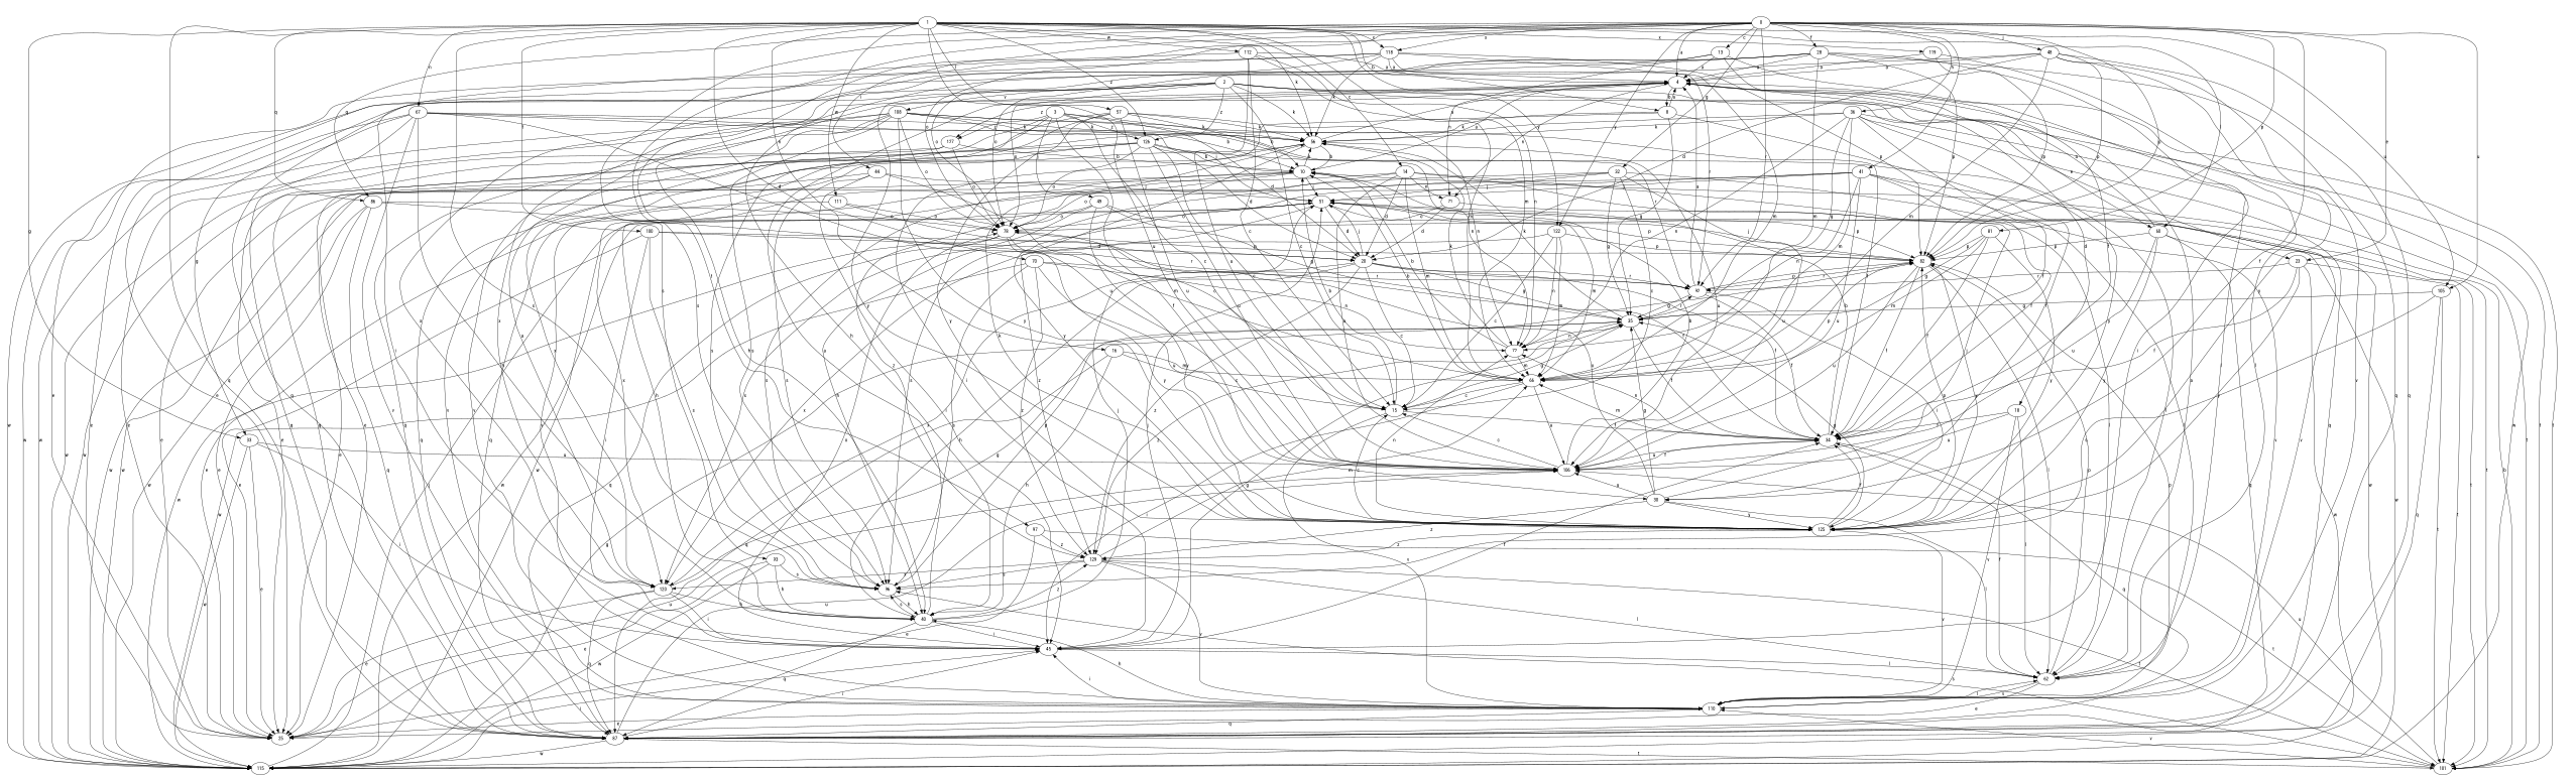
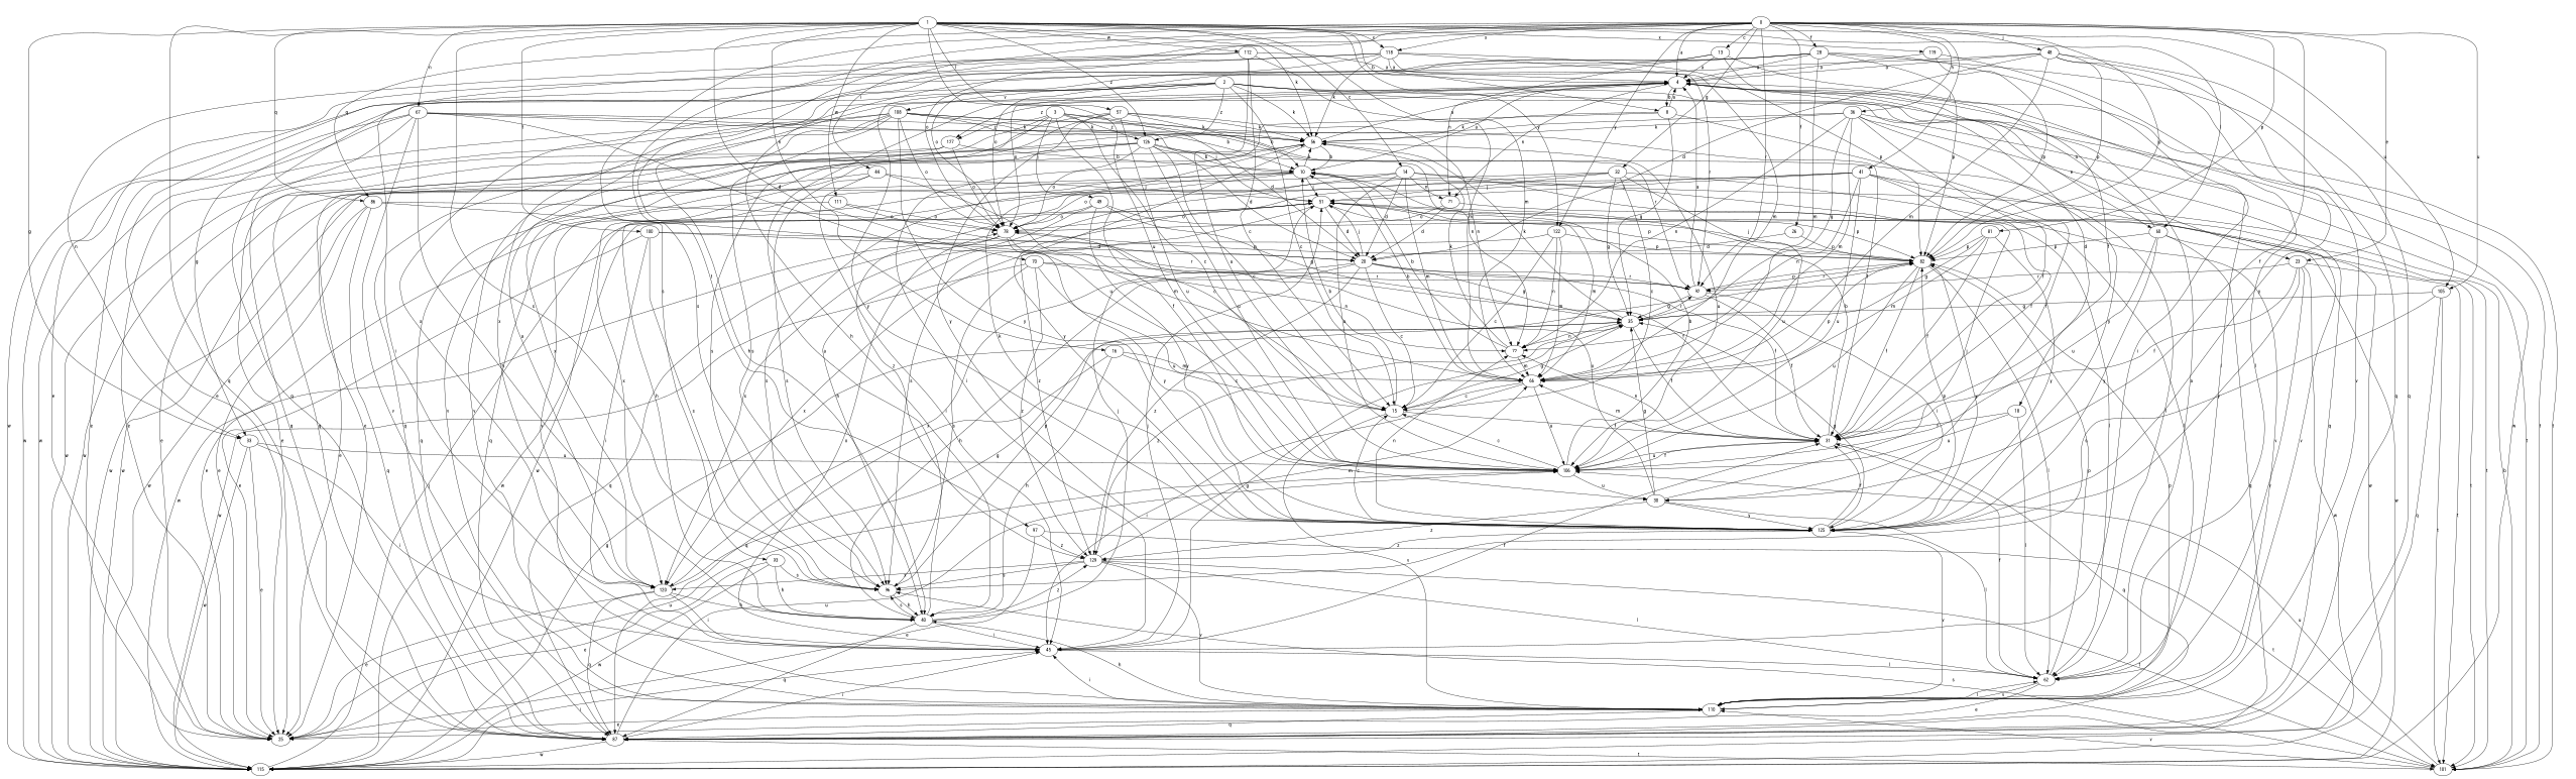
  strict digraph {
    fontname="Roboto Condensed"
    node [fontname="Roboto Condensed"]
    edge [fontname="Roboto Condensed"]
    0
    4
    13
    23
+   26
    28
    30
    32
    36
    41
    44
    48
    78
    81
    82
    86
    92
    93
    96
    97
    105
    118
    122
    8
    60
    115
    101
    127
    40
    71
-   31 [label=34]
+   31
    62
    125
    110
    20
    66
    87
    45
    120
    106
    35
    51
    129
    15
    56
    25
    72
    1
    14
    16
    33
    57
    67
    70
    100
    111
    112
    119
    126
    10
    2
    18
    108
    3
    49
    0 -> 4 [label=a]
    0 -> 13 [label=c]
    0 -> 23 [label=e]
+   0 -> 26 [label=f]
    0 -> 28 [label=f]
    0 -> 30 [label=f]
    0 -> 32 [label=g]
    0 -> 36 [label=h]
    0 -> 41 [label=i]
    0 -> 44 [label=i]
    0 -> 48 [label=j]
    0 -> 78 [label=o]
    0 -> 81 [label=p]
    0 -> 82 [label=p]
    0 -> 86 [label=q]
    0 -> 92 [label=r]
    0 -> 93 [label=s]
    0 -> 96 [label=s]
    0 -> 97 [label=t]
    0 -> 105 [label=u]
    0 -> 118 [label=x]
    0 -> 122 [label=y]
    4 -> 8 [label=b]
    4 -> 60 [label=l]
    4 -> 115 [label=w]
    4 -> 101 [label=t]
    4 -> 127 [label=z]
    4 -> 40 [label=h]
    4 -> 71 [label=n]
    13 -> 4 [label=a]
    13 -> 78 [label=o]
    13 -> 71 [label=n]
    13 -> 31 [label=f]
    13 -> 62 [label=l]
    23 -> 92 [label=r]
    23 -> 115 [label=w]
    23 -> 101 [label=t]
    23 -> 31 [label=f]
    23 -> 125 [label=y]
-   18 -> 110 [label=v]
+   23 -> 110 [label=v]
+   26 -> 82 [label=p]
+   26 -> 20 [label=d]
    28 -> 4 [label=a]
    28 -> 78 [label=o]
    28 -> 82 [label=p]
    28 -> 40 [label=h]
    28 -> 66 [label=m]
    28 -> 87 [label=q]
    28 -> 45 [label=i]
    28 -> 120 [label=x]
    30 -> 78 [label=o]
    30 -> 62 [label=l]
    30 -> 125 [label=y]
-   30 -> 106 [label=u]
+   106 -> 30 [label=u]
    30 -> 35 [label=g]
    30 -> 51 [label=j]
    30 -> 129 [label=z]
    32 -> 115 [label=w]
    32 -> 40 [label=h]
    32 -> 110 [label=v]
    32 -> 106 [label=u]
    32 -> 35 [label=g]
    32 -> 51 [label=j]
    32 -> 15 [label=c]
    36 -> 101 [label=t]
    36 -> 31 [label=f]
    36 -> 125 [label=y]
    36 -> 66 [label=m]
    36 -> 87 [label=q]
    36 -> 35 [label=g]
    36 -> 56 [label=k]
    36 -> 25 [label=e]
    36 -> 72 [label=n]
    41 -> 96 [label=s]
    41 -> 31 [label=f]
    41 -> 62 [label=l]
    41 -> 110 [label=v]
    41 -> 120 [label=x]
    41 -> 106 [label=u]
    41 -> 51 [label=j]
    41 -> 72 [label=n]
    44 -> 96 [label=s]
    44 -> 45 [label=i]
    44 -> 51 [label=j]
    44 -> 15 [label=c]
    44 -> 25 [label=e]
    48 -> 4 [label=a]
    48 -> 82 [label=p]
    48 -> 125 [label=y]
    48 -> 110 [label=v]
    48 -> 20 [label=d]
    48 -> 66 [label=m]
    48 -> 87 [label=q]
    48 -> 25 [label=e]
    78 -> 82 [label=p]
    78 -> 92 [label=r]
    78 -> 115 [label=w]
    78 -> 125 [label=y]
    78 -> 87 [label=q]
    81 -> 82 [label=p]
    81 -> 31 [label=f]
    81 -> 125 [label=y]
    81 -> 66 [label=m]
    81 -> 35 [label=g]
    82 -> 92 [label=r]
    82 -> 31 [label=f]
    82 -> 62 [label=l]
    82 -> 125 [label=y]
    82 -> 106 [label=u]
    82 -> 51 [label=j]
    86 -> 78 [label=o]
    86 -> 115 [label=w]
    86 -> 66 [label=m]
    86 -> 87 [label=q]
    86 -> 25 [label=e]
    92 -> 4 [label=a]
    92 -> 82 [label=p]
    92 -> 31 [label=f]
    92 -> 125 [label=i]
    92 -> 35 [label=g]
    93 -> 96 [label=s]
    93 -> 115 [label=w]
    93 -> 40 [label=h]
    93 -> 25 [label=e]
    96 -> 82 [label=p]
    96 -> 40 [label=h]
    97 -> 101 [label=t]
    97 -> 129 [label=z]
    97 -> 25 [label=e]
    105 -> 96 [label=s]
    105 -> 101 [label=t]
    105 -> 87 [label=q]
    105 -> 35 [label=g]
    118 -> 4 [label=a]
    118 -> 82 [label=p]
    118 -> 92 [label=r]
    118 -> 66 [label=m]
    118 -> 87 [label=q]
    118 -> 120 [label=x]
    118 -> 56 [label=k]
    118 -> 25 [label=e]
    122 -> 82 [label=p]
    122 -> 66 [label=m]
    122 -> 120 [label=x]
    122 -> 15 [label=c]
    122 -> 72 [label=n]
    8 -> 4 [label=a]
    8 -> 30 [label=f]
    8 -> 45 [label=i]
    8 -> 35 [label=g]
    8 -> 56 [label=k]
    60 -> 4 [label=a]
    60 -> 82 [label=p]
    60 -> 115 [label=w]
    60 -> 125 [label=y]
    60 -> 87 [label=q]
    60 -> 106 [label=u]
    115 -> 45 [label=i]
    115 -> 35 [label=g]
    115 -> 51 [label=j]
    101 -> 96 [label=s]
    101 -> 110 [label=v]
    101 -> 106 [label=u]
    101 -> 10 [label=b]
    127 -> 78 [label=o]
    127 -> 115 [label=w]
    127 -> 25 [label=e]
    127 -> 10 [label=b]
    40 -> 4 [label=a]
    40 -> 96 [label=s]
    40 -> 87 [label=q]
    40 -> 45 [label=i]
    40 -> 51 [label=j]
    40 -> 129 [label=z]
    71 -> 78 [label=o]
    71 -> 115 [label=w]
    71 -> 20 [label=d]
    31 -> 66 [label=m]
    31 -> 87 [label=q]
    31 -> 106 [label=u]
    31 -> 72 [label=n]
    31 -> 10 [label=b]
    62 -> 4 [label=a]
    62 -> 82 [label=p]
    62 -> 31 [label=f]
    62 -> 110 [label=v]
    62 -> 25 [label=e]
    125 -> 82 [label=p]
    125 -> 31 [label=f]
    125 -> 110 [label=v]
    125 -> 35 [label=g]
    125 -> 129 [label=z]
    125 -> 15 [label=c]
    125 -> 56 [label=k]
    125 -> 72 [label=n]
    110 -> 82 [label=p]
    110 -> 40 [label=h]
    110 -> 62 [label=l]
    110 -> 87 [label=q]
    110 -> 45 [label=i]
    110 -> 25 [label=e]
    20 -> 92 [label=r]
    20 -> 40 [label=h]
    20 -> 31 [label=f]
    20 -> 120 [label=x]
    20 -> 35 [label=g]
    20 -> 51 [label=j]
    20 -> 129 [label=z]
    20 -> 15 [label=c]
    66 -> 82 [label=p]
    66 -> 45 [label=i]
    66 -> 106 [label=u]
    66 -> 15 [label=c]
    66 -> 10 [label=b]
    87 -> 115 [label=w]
    87 -> 101 [label=t]
    87 -> 45 [label=i]
    87 -> 106 [label=u]
    45 -> 78 [label=o]
    45 -> 31 [label=f]
    45 -> 62 [label=l]
    45 -> 35 [label=g]
    45 -> 51 [label=j]
    120 -> 4 [label=a]
    120 -> 40 [label=h]
    120 -> 87 [label=q]
    120 -> 45 [label=i]
    120 -> 35 [label=g]
    120 -> 25 [label=e]
    106 -> 31 [label=f]
    106 -> 15 [label=c]
    106 -> 10 [label=b]
    35 -> 92 [label=r]
    35 -> 31 [label=f]
    35 -> 129 [label=z]
    35 -> 56 [label=k]
    35 -> 72 [label=n]
    51 -> 78 [label=o]
    51 -> 82 [label=p]
    51 -> 115 [label=w]
    51 -> 101 [label=t]
    51 -> 20 [label=d]
    51 -> 66 [label=m]
    51 -> 129 [label=z]
    129 -> 96 [label=s]
    129 -> 101 [label=t]
    129 -> 62 [label=l]
    129 -> 110 [label=v]
    129 -> 66 [label=m]
    129 -> 120 [label=x]
    15 -> 31 [label=f]
    15 -> 110 [label=v]
    15 -> 35 [label=g]
    15 -> 10 [label=b]
    56 -> 4 [label=a]
    56 -> 125 [label=y]
    56 -> 110 [label=v]
    56 -> 87 [label=q]
    56 -> 106 [label=u]
    56 -> 10 [label=b]
    25 -> 106 [label=u]
    72 -> 66 [label=m]
    72 -> 56 [label=k]
    72 -> 10 [label=b]
    1 -> 86 [label=q]
    1 -> 96 [label=s]
    1 -> 105 [label=u]
    1 -> 118 [label=x]
    1 -> 122 [label=y]
    1 -> 8 [label=b]
    1 -> 60 [label=l]
    1 -> 66 [label=m]
    1 -> 87 [label=q]
    1 -> 106 [label=u]
    1 -> 56 [label=k]
    1 -> 14 [label=c]
    1 -> 16 [label=d]
    1 -> 33 [label=g]
    1 -> 57 [label=l]
    1 -> 67 [label=n]
    1 -> 70 [label=n]
    1 -> 100 [label=t]
    1 -> 111 [label=w]
    1 -> 112 [label=w]
    1 -> 119 [label=x]
    1 -> 126 [label=z]
    14 -> 115 [label=w]
    14 -> 101 [label=t]
    14 -> 71 [label=n]
    14 -> 62 [label=l]
    14 -> 20 [label=d]
    14 -> 66 [label=m]
    14 -> 106 [label=u]
    14 -> 129 [label=z]
    16 -> 40 [label=h]
    16 -> 66 [label=m]
    16 -> 87 [label=q]
    16 -> 15 [label=c]
    33 -> 115 [label=w]
    33 -> 45 [label=i]
    33 -> 106 [label=u]
    33 -> 25 [label=e]
    57 -> 125 [label=y]
    57 -> 87 [label=q]
    57 -> 120 [label=x]
    57 -> 106 [label=u]
    57 -> 56 [label=k]
    57 -> 72 [label=n]
    57 -> 10 [label=b]
    67 -> 92 [label=r]
    67 -> 115 [label=w]
    67 -> 40 [label=h]
    67 -> 110 [label=v]
    67 -> 87 [label=q]
    67 -> 106 [label=u]
    67 -> 51 [label=j]
    67 -> 56 [label=k]
    67 -> 25 [label=e]
    70 -> 92 [label=r]
    70 -> 96 [label=s]
    70 -> 115 [label=w]
    70 -> 106 [label=u]
    70 -> 129 [label=z]
    70 -> 72 [label=n]
    100 -> 96 [label=s]
    100 -> 31 [label=f]
    100 -> 20 [label=d]
    100 -> 45 [label=i]
    100 -> 25 [label=e]
    111 -> 78 [label=o]
    111 -> 20 [label=d]
    111 -> 25 [label=e]
    112 -> 4 [label=a]
    112 -> 66 [label=m]
    112 -> 45 [label=i]
    112 -> 106 [label=u]
    112 -> 15 [label=c]
-   112 -> 72 [label=n]
+   112 -> 33 [label=n]
    119 -> 4 [label=a]
    119 -> 82 [label=p]
    119 -> 62 [label=l]
    126 -> 78 [label=o]
    126 -> 115 [label=w]
    126 -> 62 [label=l]
    126 -> 20 [label=d]
    126 -> 87 [label=q]
    126 -> 106 [label=u]
    126 -> 15 [label=c]
    126 -> 25 [label=e]
    126 -> 10 [label=b]
    10 -> 4 [label=a]
    10 -> 78 [label=o]
    10 -> 96 [label=s]
    10 -> 115 [label=w]
    10 -> 40 [label=h]
    10 -> 51 [label=j]
    10 -> 56 [label=k]
    2 -> 23 [label=e]
    2 -> 78 [label=o]
    2 -> 115 [label=w]
    2 -> 101 [label=t]
    2 -> 125 [label=y]
    2 -> 15 [label=c]
    2 -> 56 [label=k]
    2 -> 33 [label=g]
    2 -> 126 [label=z]
    2 -> 18 [label=d]
    2 -> 108 [label=v]
    18 -> 31 [label=f]
    18 -> 62 [label=l]
    18 -> 106 [label=u]
    108 -> 78 [label=o]
    108 -> 96 [label=s]
    108 -> 115 [label=w]
    108 -> 31 [label=f]
    108 -> 125 [label=y]
    108 -> 110 [label=v]
    108 -> 87 [label=q]
    108 -> 56 [label=k]
    108 -> 25 [label=e]
    108 -> 72 [label=n]
    108 -> 10 [label=b]
    3 -> 30 [label=f]
    3 -> 96 [label=s]
    3 -> 127 [label=z]
    3 -> 110 [label=v]
    3 -> 20 [label=d]
    3 -> 15 [label=c]
    3 -> 56 [label=k]
    3 -> 126 [label=z]
    3 -> 49 [label=j]
    49 -> 78 [label=o]
    49 -> 82 [label=p]
    49 -> 125 [label=y]
    49 -> 120 [label=x]
    49 -> 35 [label=g]
  }
